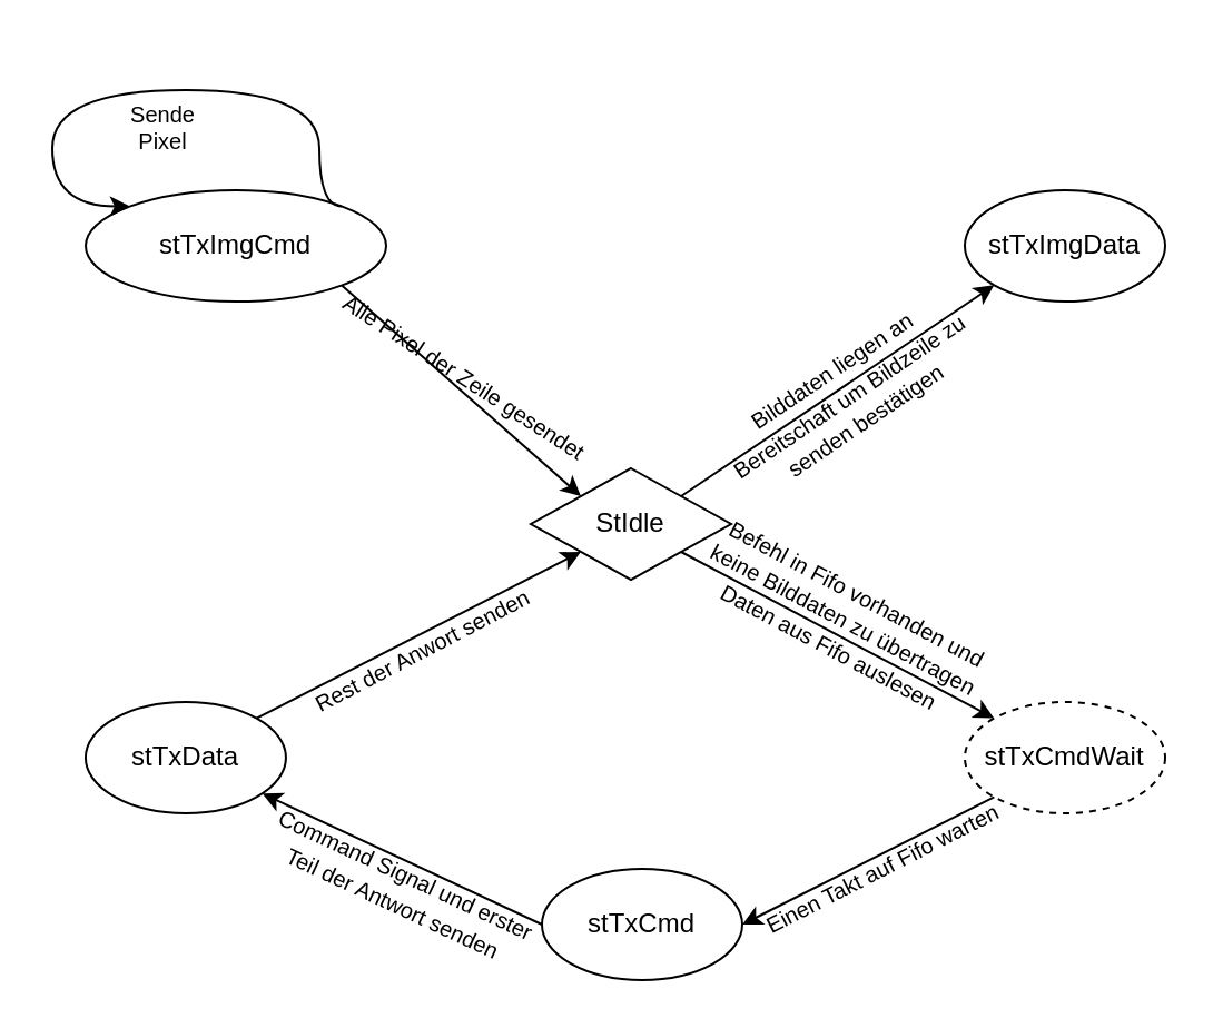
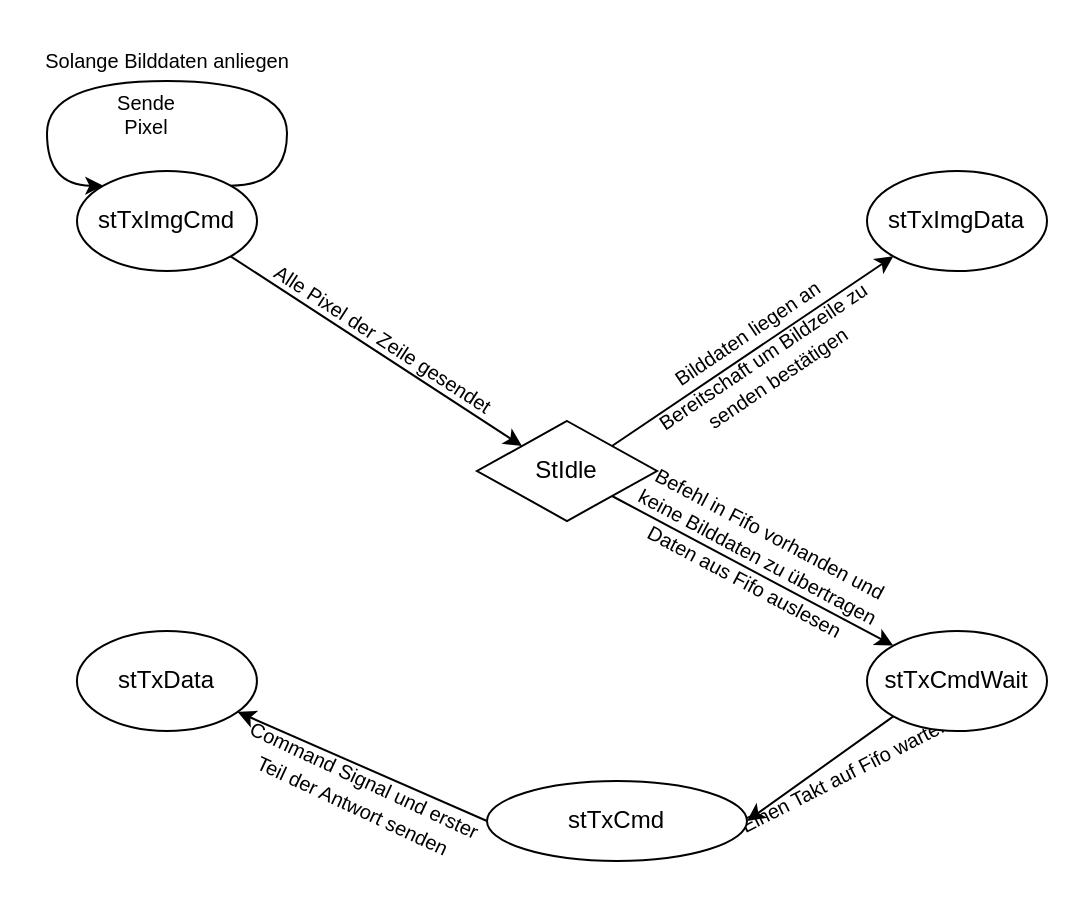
  <mxCell id="0" />
  <mxCell id="1" parent="0" />
  <mxCell id="2" style="rounded=0;orthogonalLoop=1;jettySize=auto;html=1;exitX=1;exitY=1;exitDx=0;exitDy=0;entryX=0;entryY=0;entryDx=0;entryDy=0;" parent="1" source="6" target="13" edge="1"><mxGeometry relative="1" as="geometry" /></mxCell>
  <mxCell id="3" value="&lt;span style=&quot;font-size: 10px;&quot;&gt;Befehl in Fifo vorhanden und&lt;/span&gt;&lt;br style=&quot;font-size: 10px;&quot;&gt;&lt;span style=&quot;font-size: 10px;&quot;&gt;keine Bilddaten zu übertragen&lt;br&gt;&lt;/span&gt;&lt;span style=&quot;font-size: 10px;&quot;&gt;Daten aus Fifo auslesen&lt;br&gt;&lt;/span&gt;&lt;span style=&quot;font-size: 10px;&quot;&gt;&lt;br&gt;&lt;/span&gt;" style="edgeLabel;html=1;align=center;verticalAlign=middle;resizable=0;points=[];fontColor=#000000;rotation=28;labelBackgroundColor=none;" vertex="1" connectable="0" parent="2"><mxGeometry x="0.179" y="1" relative="1" as="geometry"><mxPoint x="-14" y="-7" as="offset" /></mxGeometry></mxCell>
  <mxCell id="4" style="rounded=0;orthogonalLoop=1;jettySize=auto;html=1;exitX=1;exitY=0;exitDx=0;exitDy=0;entryX=0;entryY=1;entryDx=0;entryDy=0;" parent="1" source="6" target="10" edge="1"><mxGeometry relative="1" as="geometry" /></mxCell>
  <mxCell id="5" value="&lt;span style=&quot;font-size: 10px&quot;&gt;&lt;br&gt;Bilddaten liegen an&lt;br&gt;&lt;/span&gt;&lt;span style=&quot;font-size: 10px&quot;&gt;Bereitschaft um Bildzeile zu &lt;br&gt;senden bestätigen&lt;/span&gt;&lt;span style=&quot;font-size: 10px&quot;&gt;&lt;br&gt;&lt;/span&gt;" style="edgeLabel;html=1;align=center;verticalAlign=middle;resizable=0;points=[];horizontal=1;rotation=326;labelBackgroundColor=none;labelPosition=center;verticalLabelPosition=middle;" vertex="1" connectable="0" parent="4"><mxGeometry x="0.46" y="1" relative="1" as="geometry"><mxPoint x="-31" y="19.63" as="offset" /></mxGeometry></mxCell>
  <mxCell id="6" value="StIdle" style="rhombus;whiteSpace=wrap;html=1;" parent="1" vertex="1"><mxGeometry x="238" y="210" width="90" height="50" as="geometry" /></mxCell>
  <mxCell id="7" style="rounded=0;orthogonalLoop=1;jettySize=auto;html=1;exitX=1;exitY=1;exitDx=0;exitDy=0;entryX=0;entryY=0;entryDx=0;entryDy=0;" parent="1" source="9" target="6" edge="1"><mxGeometry relative="1" as="geometry" /></mxCell>
  <mxCell id="8" value="&lt;span style=&quot;font-size: 10px;&quot;&gt;Alle Pixel der Zeile gesendet&lt;/span&gt;" style="edgeLabel;html=1;align=center;verticalAlign=middle;resizable=0;points=[];fontColor=#000000;rotation=33;labelBackgroundColor=none;" vertex="1" connectable="0" parent="7"><mxGeometry x="0.089" y="1" relative="1" as="geometry"><mxPoint x="-4" y="-10" as="offset" /></mxGeometry></mxCell>
- <mxCell id="9" value="stTxImgCmd" style="ellipse;whiteSpace=wrap;html=1;" parent="1" vertex="1"><mxGeometry x="38" y="85" width="135" height="50" as="geometry" /></mxCell>
+ <mxCell id="9" value="stTxImgCmd" style="ellipse;whiteSpace=wrap;html=1;" parent="1" vertex="1"><mxGeometry x="38" y="85" width="90" height="50" as="geometry" /></mxCell>
  <mxCell id="10" value="stTxImgData" style="ellipse;whiteSpace=wrap;html=1;" parent="1" vertex="1"><mxGeometry x="433" y="85" width="90" height="50" as="geometry" /></mxCell>
  <mxCell id="11" style="rounded=0;orthogonalLoop=1;jettySize=auto;html=1;exitX=0;exitY=1;exitDx=0;exitDy=0;entryX=1;entryY=0.5;entryDx=0;entryDy=0;" parent="1" source="13" target="16" edge="1"><mxGeometry relative="1" as="geometry" /></mxCell>
  <mxCell id="12" value="&lt;span style=&quot;font-size: 10px;&quot;&gt;Einen Takt auf Fifo warten&lt;/span&gt;" style="edgeLabel;html=1;align=center;verticalAlign=middle;resizable=0;points=[];fontColor=#000000;rotation=333;labelBackgroundColor=none;" vertex="1" connectable="0" parent="11"><mxGeometry x="0.303" relative="1" as="geometry"><mxPoint x="23.36" y="-4.9" as="offset" /></mxGeometry></mxCell>
- <mxCell id="13" value="stTxCmdWait" style="ellipse;whiteSpace=wrap;html=1;dashed=1;" parent="1" vertex="1"><mxGeometry x="433" y="315" width="90" height="50" as="geometry" /></mxCell>
+ <mxCell id="13" value="stTxCmdWait" style="ellipse;whiteSpace=wrap;html=1;" parent="1" vertex="1"><mxGeometry x="433" y="315" width="90" height="50" as="geometry" /></mxCell>
  <mxCell id="14" style="rounded=0;orthogonalLoop=1;jettySize=auto;html=1;exitX=0;exitY=0.5;exitDx=0;exitDy=0;" parent="1" source="16" target="19" edge="1"><mxGeometry relative="1" as="geometry" /></mxCell>
  <mxCell id="15" value="&lt;span style=&quot;font-size: 10px;&quot;&gt;Command Signal und erster &lt;br&gt;Teil der Antwort senden&lt;/span&gt;" style="edgeLabel;html=1;align=center;verticalAlign=middle;resizable=0;points=[];fontColor=#000000;rotation=25;labelBackgroundColor=none;" vertex="1" connectable="0" parent="14"><mxGeometry x="-0.121" relative="1" as="geometry"><mxPoint x="-9" y="9" as="offset" /></mxGeometry></mxCell>
- <mxCell id="16" value="stTxCmd" style="ellipse;whiteSpace=wrap;html=1;" parent="1" vertex="1"><mxGeometry x="243" y="390" width="90" height="50" as="geometry" /></mxCell>
- <mxCell id="17" style="rounded=0;orthogonalLoop=1;jettySize=auto;html=1;exitX=1;exitY=0;exitDx=0;exitDy=0;entryX=0;entryY=1;entryDx=0;entryDy=0;" parent="1" source="19" target="6" edge="1"><mxGeometry relative="1" as="geometry" /></mxCell>
- <mxCell id="18" value="&lt;span style=&quot;font-size: 10px;&quot;&gt;Rest der Anwort senden&lt;/span&gt;" style="edgeLabel;html=1;align=center;verticalAlign=middle;resizable=0;points=[];fontColor=#000000;rotation=332.5;labelBackgroundColor=none;" vertex="1" connectable="0" parent="17"><mxGeometry x="-0.103" y="-2" relative="1" as="geometry"><mxPoint x="8" y="1" as="offset" /></mxGeometry></mxCell>
+ <mxCell id="16" value="stTxCmd" style="ellipse;whiteSpace=wrap;html=1;" parent="1" vertex="1"><mxGeometry x="243" y="390" width="130" height="40" as="geometry" /></mxCell>
  <mxCell id="19" value="stTxData" style="ellipse;whiteSpace=wrap;html=1;" parent="1" vertex="1"><mxGeometry x="37.97" y="315" width="90" height="50" as="geometry" /></mxCell>
  <mxCell id="20" style="edgeStyle=orthogonalEdgeStyle;rounded=0;orthogonalLoop=1;jettySize=auto;html=1;exitX=1;exitY=0;exitDx=0;exitDy=0;entryX=0;entryY=0;entryDx=0;entryDy=0;curved=1;" parent="1" source="9" target="9" edge="1"><mxGeometry relative="1" as="geometry"><Array as="points"><mxPoint x="143" y="92" /><mxPoint x="143" y="40" /><mxPoint x="23" y="40" /><mxPoint x="23" y="92" /></Array></mxGeometry></mxCell>
+ <mxCell id="21" value="Solange Bilddaten anliegen" style="text;html=1;strokeColor=none;fillColor=none;align=center;verticalAlign=middle;whiteSpace=wrap;rounded=0;fontSize=10;" parent="1" vertex="1"><mxGeometry x="20.97" y="20" width="125" height="20" as="geometry" /></mxCell>
  <mxCell id="22" value="Sende Pixel" style="text;html=1;strokeColor=none;fillColor=none;align=center;verticalAlign=middle;whiteSpace=wrap;rounded=0;fontSize=10;" parent="1" vertex="1"><mxGeometry x="52.97" y="47" width="40" height="20" as="geometry" /></mxCell>
